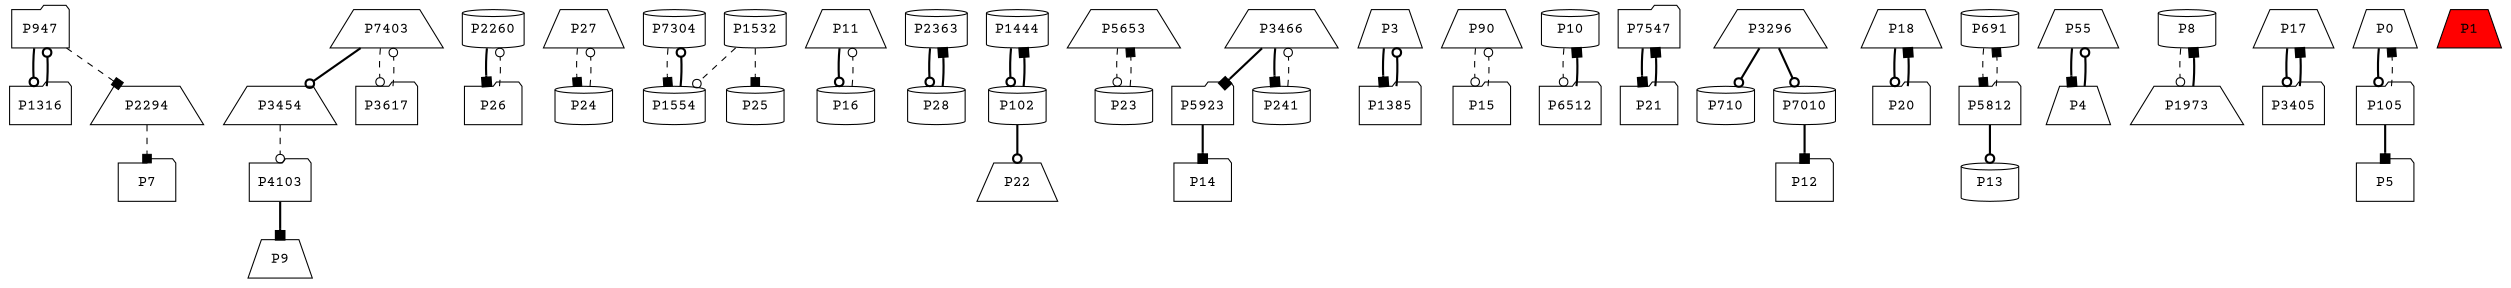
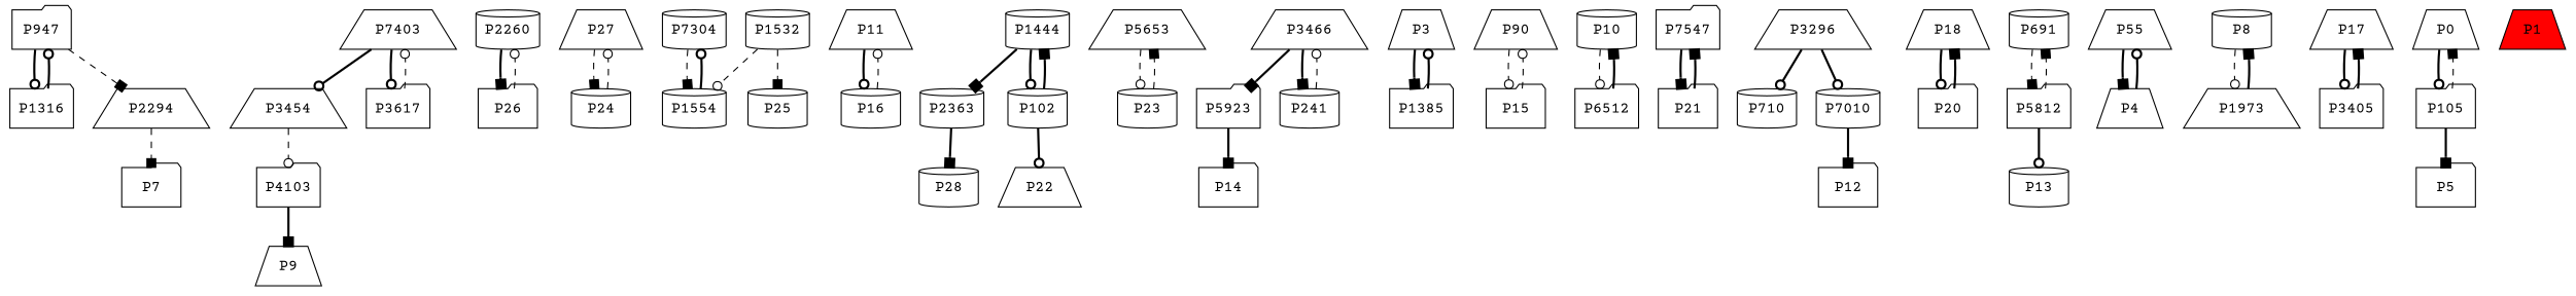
  digraph {
    fontname="Courier Prime"
    node [fontname="Courier Prime" shape=folder]
    edge [arrowhead=odot fontname="Courier Prime" style=bold]
    n1 [label=P947]
    P1316
    P2294 [shape=trapezium]
    P7
    P7403 [shape=trapezium]
    P3454 [shape=trapezium]
    P3617
    P4103
    P9 [shape=trapezium]
    P2260 [shape=cylinder]
    P26
    P27 [shape=trapezium]
    P24 [shape=cylinder]
    P7304 [shape=cylinder]
    P1554 [shape=cylinder]
    P1532 [shape=cylinder]
    P25 [shape=cylinder]
    P11 [shape=trapezium]
    P16 [shape=cylinder]
    P2363 [shape=cylinder]
    P28 [shape=cylinder]
    P1444 [shape=cylinder]
    P102 [shape=cylinder]
    P22 [shape=trapezium]
    P5653 [shape=trapezium]
    P23 [shape=cylinder]
    P3466 [shape=trapezium]
    P5923
    P241 [shape=cylinder]
    P14
    P3 [shape=trapezium]
    P1385
    P90 [shape=trapezium]
    P15
    P10 [shape=cylinder]
    P6512
    P7547
    P21
    P710 [shape=cylinder]
    P3296 [shape=trapezium]
    n41 [label=P7010 shape=cylinder]
    P12
    P18 [shape=trapezium]
    P20
    P691 [shape=cylinder]
    P5812
    P13 [shape=cylinder]
    P55 [shape=trapezium]
    P4 [shape=trapezium]
    P8 [shape=cylinder]
    P1973 [shape=trapezium]
    P17 [shape=trapezium]
    P3405
    P0 [shape=trapezium]
    P105
    P5
    P1 [fillcolor=red shape=trapezium style=filled]
    n1 -> P1316
    n1 -> P2294 [arrowhead=box style=dashed]
    P1316 -> n1
    P2294 -> P7 [arrowhead=box style=dashed]
    P7403 -> P3454
-   P7403 -> P3617 [style=dashed]
+   P7403 -> P3617
    P3454 -> P4103 [style=dashed]
    P3617 -> P7403 [style=dashed]
    P4103 -> P9 [arrowhead=box]
    P2260 -> P26 [arrowhead=box]
    P26 -> P2260 [style=dashed]
    P27 -> P24 [arrowhead=box style=dashed]
    P24 -> P27 [style=dashed]
    P7304 -> P1554 [arrowhead=box style=dashed]
    P1554 -> P7304
    P1532 -> P1554 [style=dashed]
    P1532 -> P25 [arrowhead=box style=dashed]
    P11 -> P16
    P16 -> P11 [style=dashed]
-   P2363 -> P28
-   P28 -> P2363 [arrowhead=box]
+   P2363 -> P28 [arrowhead=box]
+   P1444 -> P2363 [arrowhead=box]
    P1444 -> P102
    P102 -> P1444 [arrowhead=box]
    P102 -> P22
    P5653 -> P23 [style=dashed]
    P23 -> P5653 [arrowhead=box style=dashed]
    P3466 -> P5923 [arrowhead=box]
    P3466 -> P241 [arrowhead=box]
    P5923 -> P14 [arrowhead=box]
    P241 -> P3466 [style=dashed]
    P3 -> P1385 [arrowhead=box]
    P1385 -> P3
    P90 -> P15 [style=dashed]
    P15 -> P90 [style=dashed]
    P10 -> P6512 [style=dashed]
    P6512 -> P10 [arrowhead=box]
    P7547 -> P21 [arrowhead=box]
    P21 -> P7547 [arrowhead=box]
    P3296 -> P710
    P3296 -> n41
    n41 -> P12 [arrowhead=box]
    P18 -> P20
    P20 -> P18 [arrowhead=box]
    P691 -> P5812 [arrowhead=box style=dashed]
    P5812 -> P691 [arrowhead=box style=dashed]
    P5812 -> P13
    P55 -> P4 [arrowhead=box]
    P4 -> P55
    P8 -> P1973 [style=dashed]
    P1973 -> P8 [arrowhead=box]
    P17 -> P3405
    P3405 -> P17 [arrowhead=box]
    P0 -> P105
    P105 -> P0 [arrowhead=box style=dashed]
    P105 -> P5 [arrowhead=box]
  }
